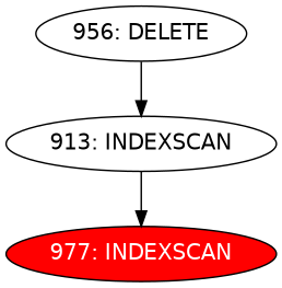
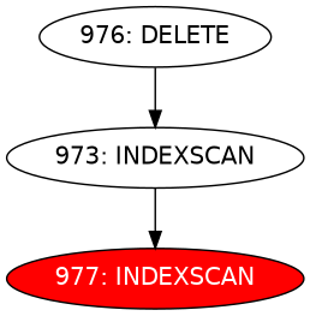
  digraph {
    fontname="DejaVu Sans"
    node [fontname="DejaVu Sans"]
    edge [fontname="DejaVu Sans"]
-   n1 [label="913: INDEXSCAN"]
+   n1 [label="973: INDEXSCAN"]
    n2 [fillcolor=red fontcolor=white label="977: INDEXSCAN" style=filled]
-   n3 [label="956: DELETE"]
+   n3 [label="976: DELETE"]
    n1 -> n2
    n3 -> n1
  }
